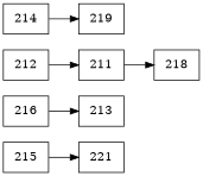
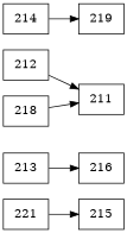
  digraph {
    rankdir=LR
    node [shape=record]
    n1 [label="{221}"]
    n2 [label="{215}"]
    n3 [label="{213}"]
    n4 [label="{216}"]
    n5 [label="{212}"]
    n6 [label="{211}"]
    n7 [label="{218}"]
    n8 [label="{214}"]
    n9 [label="{219}"]
-   n2 -> n1
-   n4 -> n3
+   n1 -> n2
+   n3 -> n4
    n5 -> n6
-   n6 -> n7
+   n7 -> n6
    n8 -> n9
  }
